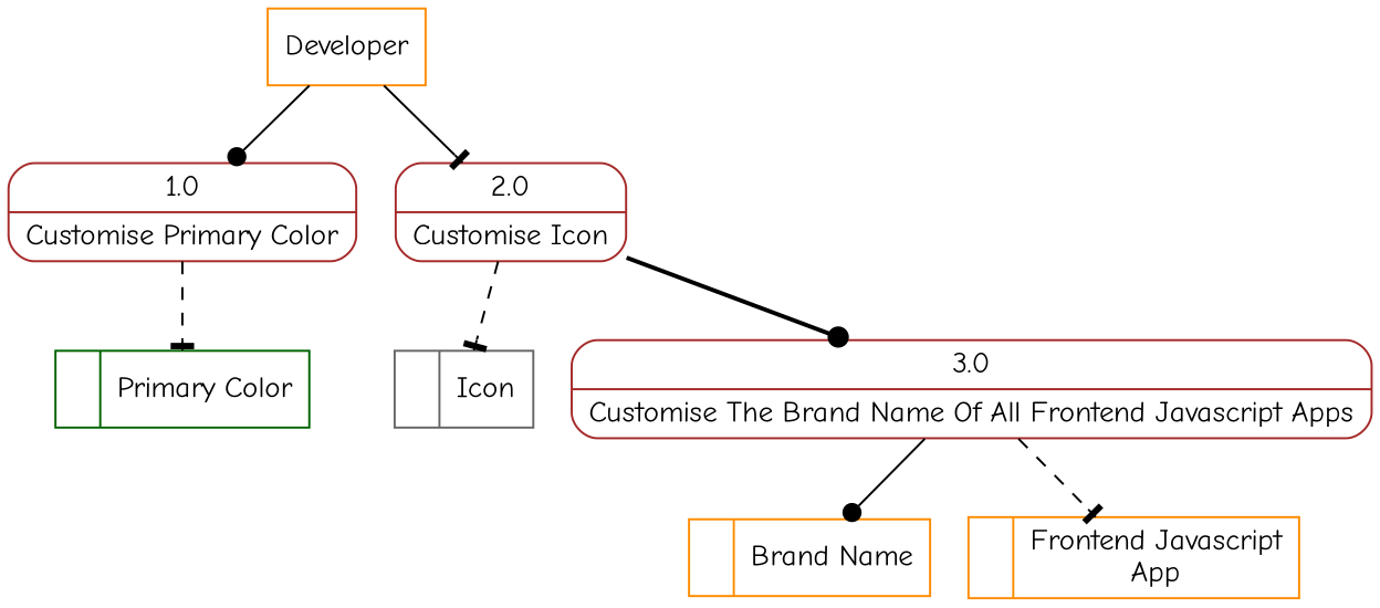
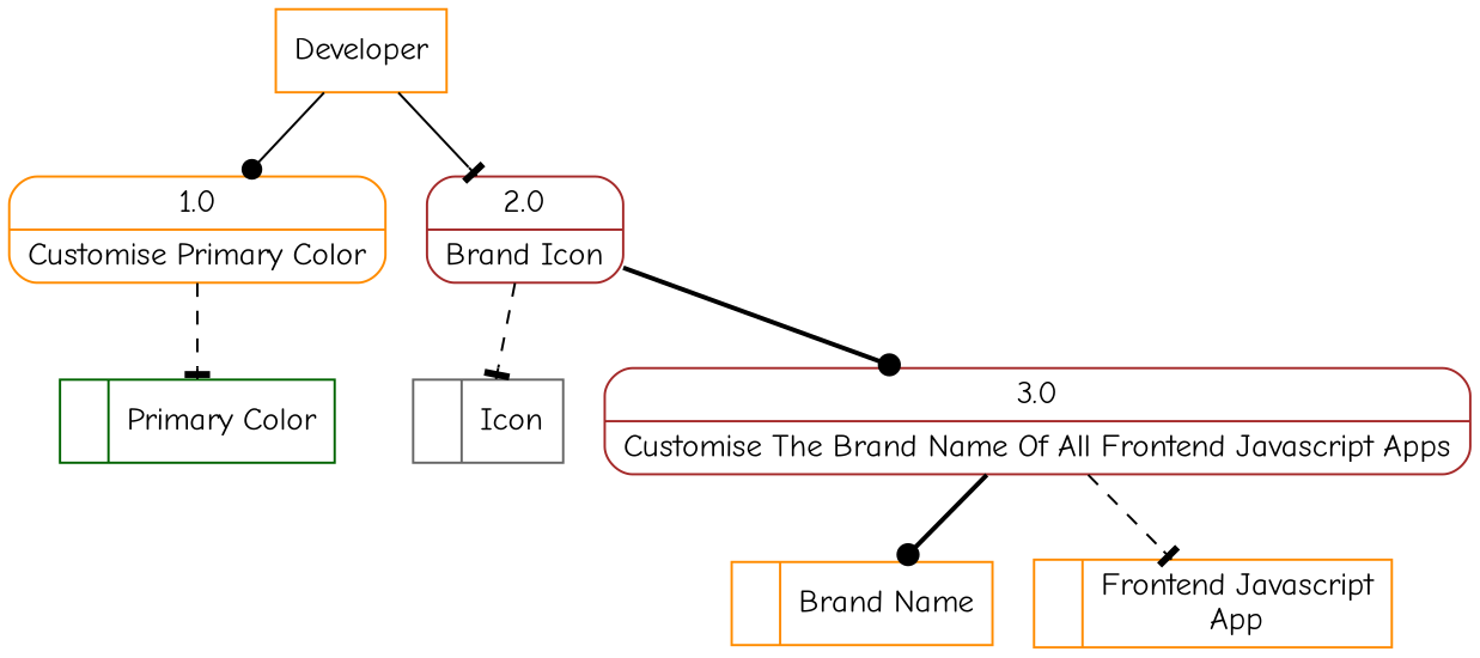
  digraph {
    fontname="Comic Neue"
    node [color=darkorange fontname="Comic Neue" shape=record]
    edge [arrowhead=tee fontname="Comic Neue" style=dashed]
    n1 [label="<f0>  |<f1> Brand Name "]
    n2 [color=darkgreen label="<f0>  |<f1> Primary Color "]
    n3 [color=gray40 label="<f0>  |<f1> Icon "]
    n4 [label="<f0>  |<f1> Frontend Javascript\nApp "]
    n5 [label=Developer shape=box]
-   n6 [color=brown label="{<f0> 1.0|<f1> Customise Primary Color }" shape=Mrecord]
-   n7 [color=brown label="{<f0> 2.0|<f1> Customise Icon }" shape=Mrecord]
+   n6 [label="{<f0> 1.0|<f1> Customise Primary Color }" shape=Mrecord]
+   n7 [color=brown label="{<f0> 2.0|<f1> Brand Icon }" shape=Mrecord]
    n8 [color=brown label="{<f0> 3.0|<f1> Customise The Brand Name Of All Frontend Javascript Apps }" shape=Mrecord]
    n5 -> n6 [arrowhead=dot style=solid]
    n5 -> n7 [style=solid]
    n6 -> n2
    n7 -> n3
    n7 -> n8 [arrowhead=dot style=bold]
-   n8 -> n1 [arrowhead=dot style=solid]
+   n8 -> n1 [arrowhead=dot style=bold]
    n8 -> n4
  }
